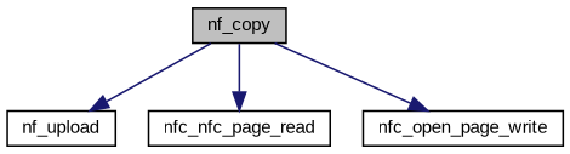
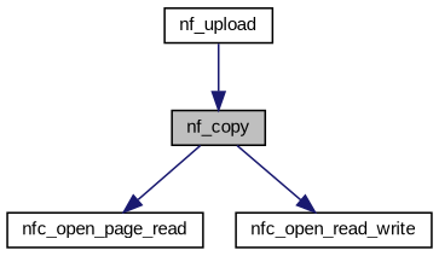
  digraph {
    fontname="Liberation Sans"
    rankdir=TB
    node [color=black fillcolor=white fontname="Liberation Sans" fontsize=10 shape=record style=filled]
    edge [color=midnightblue fontname="Liberation Sans" fontsize=10 labelfontname="FreeSans.ttf" labelfontsize=10 style=solid]
    n1 [fillcolor=grey75 fontcolor=black height=0.2 label=nf_copy width=0.4]
    n2 [height=0.2 label=nf_upload width=0.4]
-   n3 [height=0.2 label=nfc_nfc_page_read width=0.4]
-   n4 [height=0.2 label=nfc_open_page_write width=0.4]
-   n1 -> n2
+   n3 [height=0.2 label=nfc_open_page_read width=0.4]
+   n4 [height=0.2 label=nfc_open_read_write width=0.4]
+   n2 -> n1
    n1 -> n3
    n1 -> n4
  }
